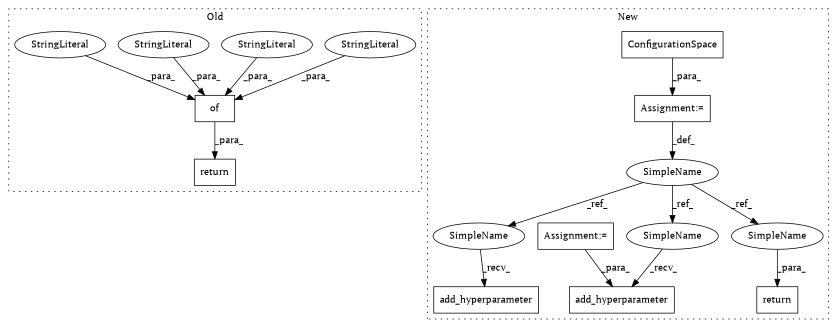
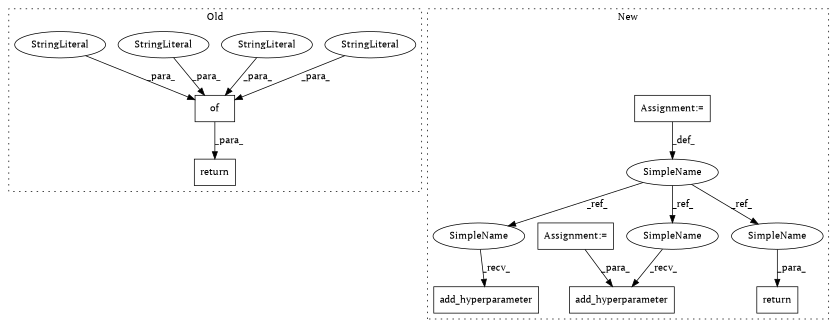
  digraph {
    fontname="PT Serif"
    node [a=32 l=2 shape=box fontname="PT Serif"]
    edge [fontname="PT Serif"]
    n1 [a=41 l=7 label=return s=1638]
    n2 [l="3,1" label=of s="1474,1503"]
    n3 [a=45 l=6 label=StringLiteral s=1492 shape=ellipse]
    n4 [a=45 l=4 label=StringLiteral s=1499 shape=ellipse]
    n5 [a=45 l=9 label=StringLiteral s=1477 shape=ellipse]
    n6 [a=45 l=4 label=StringLiteral s=1487 shape=ellipse]
    n7 [l="19,1" label=add_hyperparameter s="2262,2282"]
    n8 [a=42 label=SimpleName s=2161 shape=ellipse]
    n9 [l="19,1" label=add_hyperparameter s="2229,2252"]
-   n10 [l=20 label=ConfigurationSpace s=2164]
    n11 [a=7 l=1 label="Assignment:=" s=2000]
    n12 [a=7 l=1 label="Assignment:=" s=2163]
    n13 [a=41 l=7 label=return s=2706]
    n14 [a=42 label=SimpleName s=2259 shape=ellipse]
    n15 [a=42 label=SimpleName s=2226 shape=ellipse]
    n16 [a=42 label=SimpleName s=2713 shape=ellipse]
    subgraph cluster_1 {
      label=Old
      style=dotted
      n1
      n2
      n3
      n4
      n5
      n6
    }
    subgraph cluster_2 {
      label=New
      style=dotted
      n7
      n8
      n9
-     n10
      n11
      n12
      n13
      n14
      n15
      n16
    }
    n2 -> n1 [label=_para_]
    n3 -> n2 [label=_para_]
    n4 -> n2 [label=_para_]
    n5 -> n2 [label=_para_]
    n6 -> n2 [label=_para_]
    n8 -> n14 [label=_ref_]
    n8 -> n15 [label=_ref_]
    n8 -> n16 [label=_ref_]
-   n10 -> n12 [label=_para_]
    n11 -> n9 [label=_para_]
    n12 -> n8 [label=_def_]
    n14 -> n7 [label=_recv_]
    n15 -> n9 [label=_recv_]
    n16 -> n13 [label=_para_]
  }
